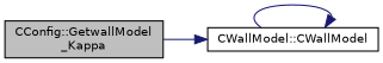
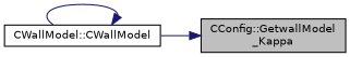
  digraph {
    rankdir=RL
    node [color=black fontname=Helvetica fontsize=10 shape=record style=filled]
    edge [color=midnightblue dir=back fontname=Helvetica fontsize=10 labelfontname=Helvetica labelfontsize=10 style=solid]
    n1 [fillcolor=grey75 fontcolor=black height=0.2 label="CConfig::GetwallModel\l_Kappa" width=0.4]
    n2 [fillcolor=white height=0.2 label="CWallModel::CWallModel" width=0.4]
-   n2 -> n1
+   n1 -> n2
    n2 -> n2
  }
